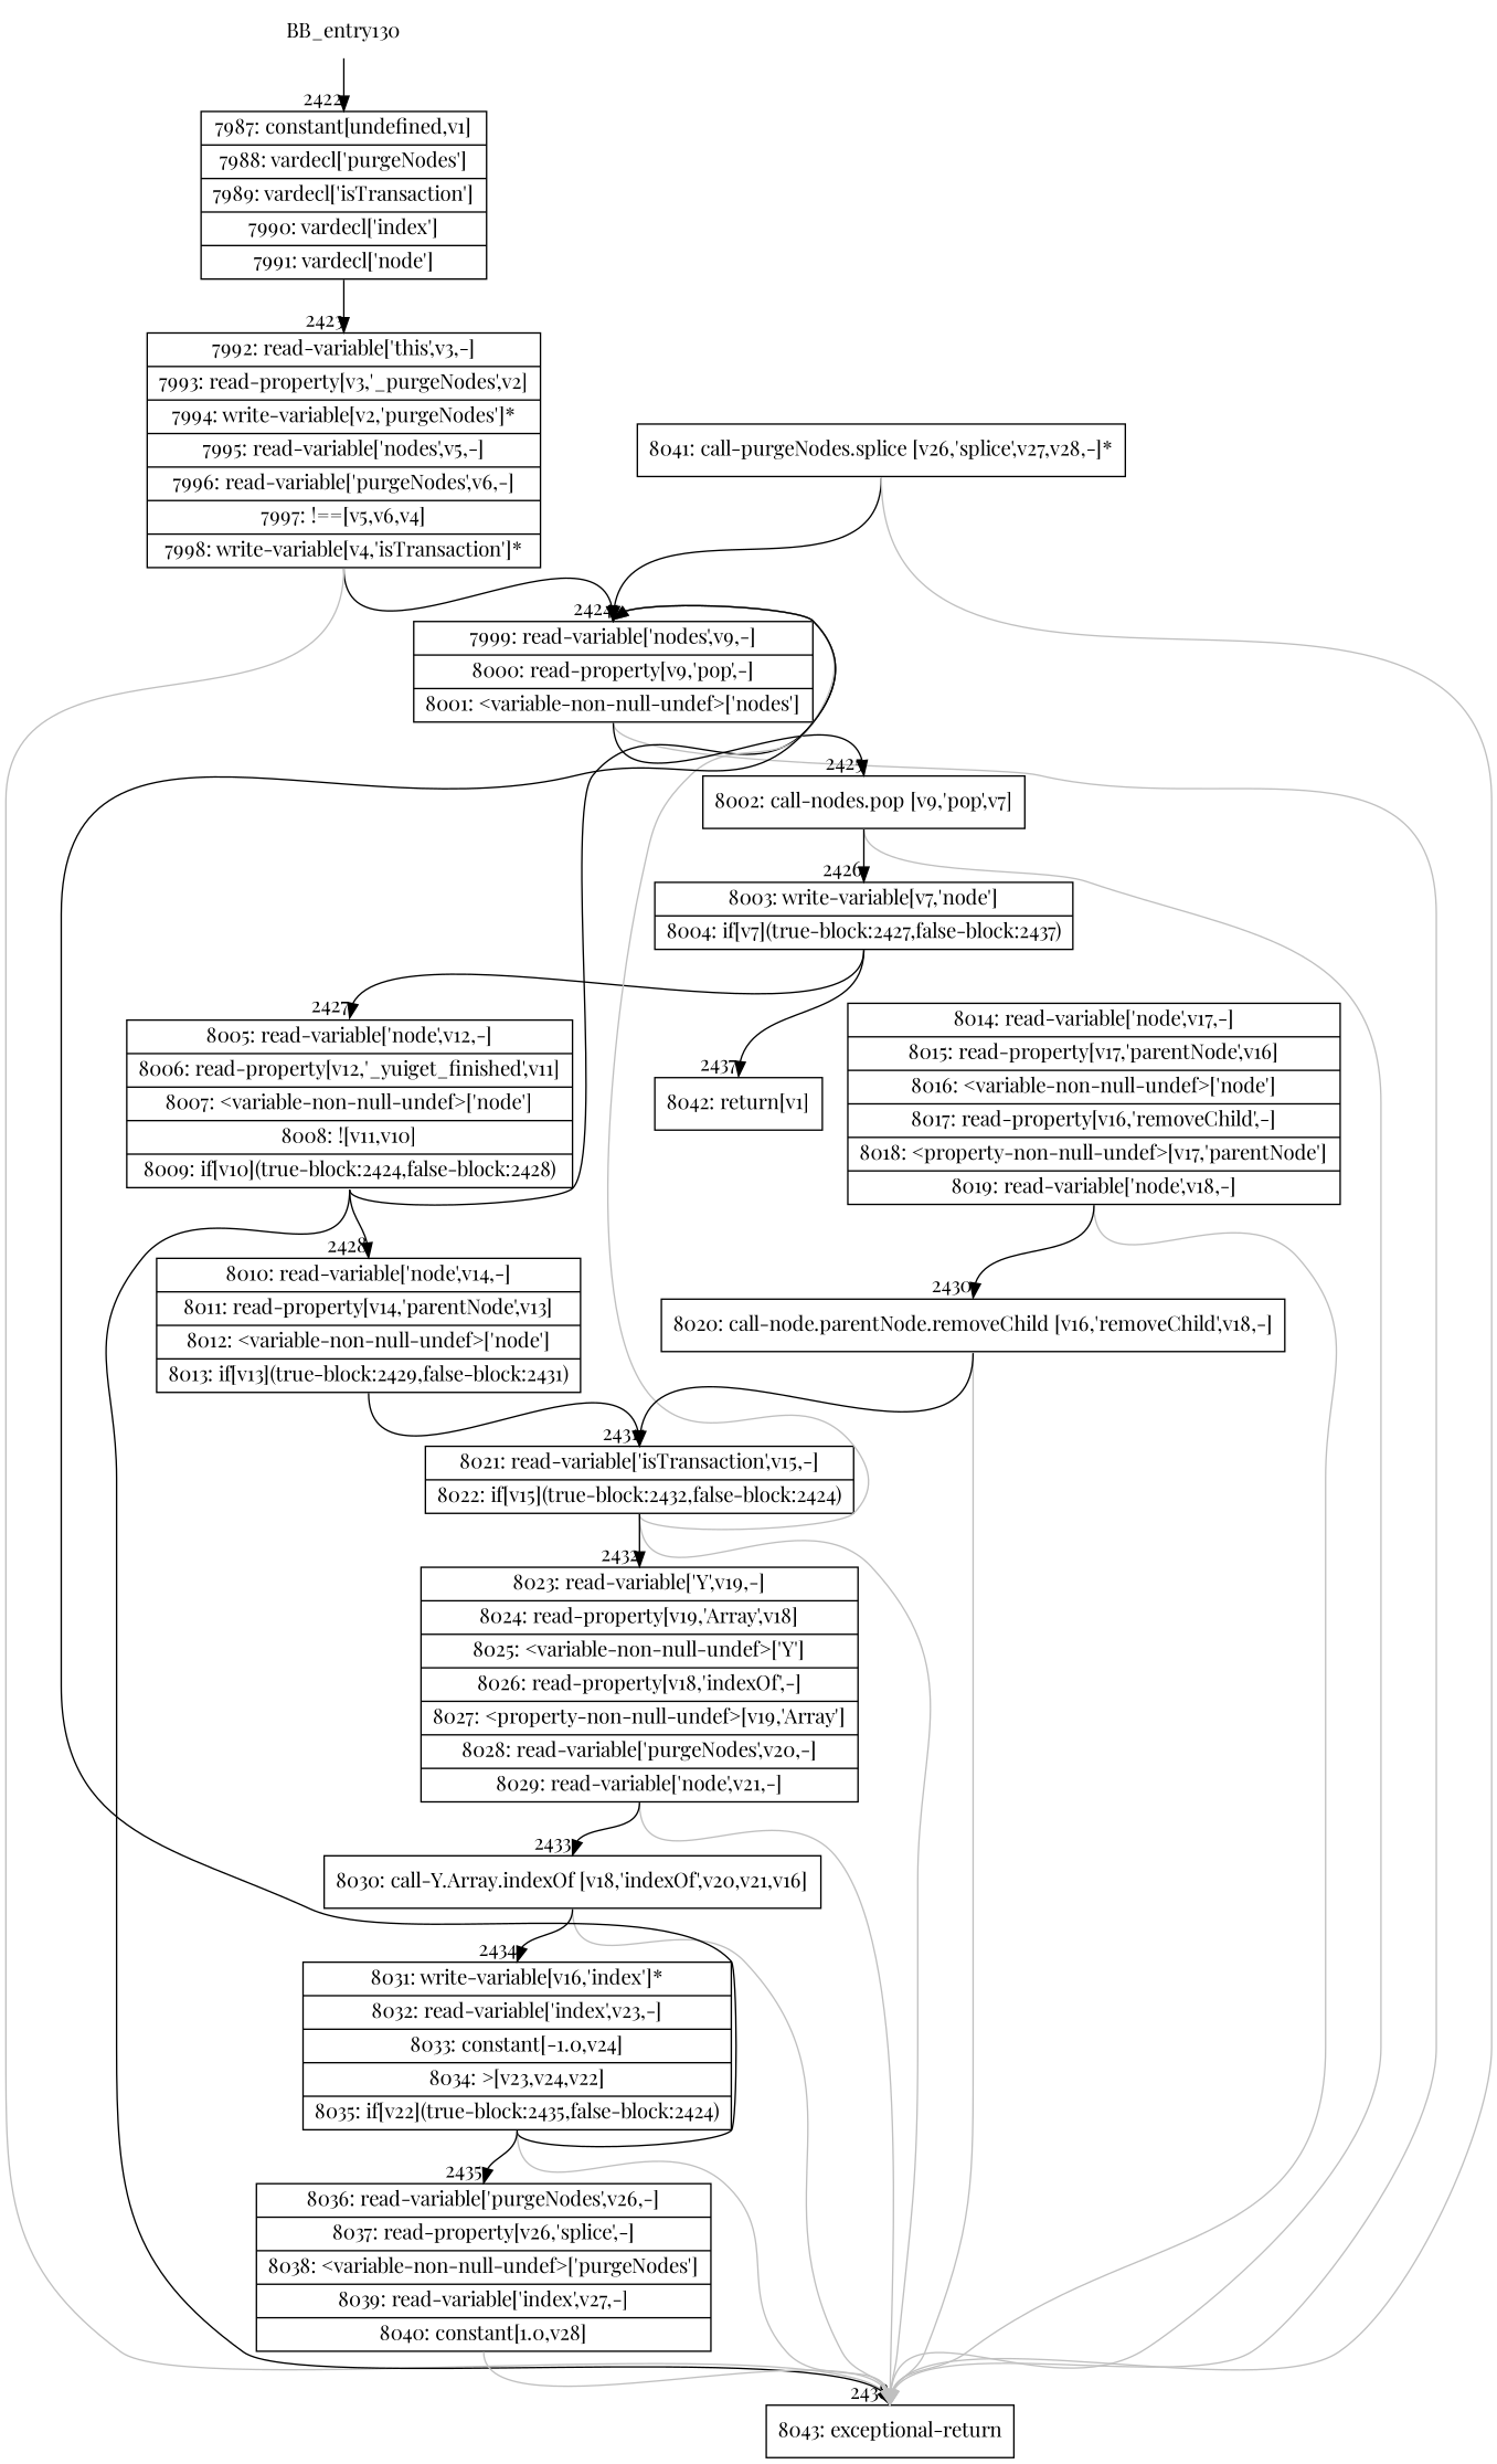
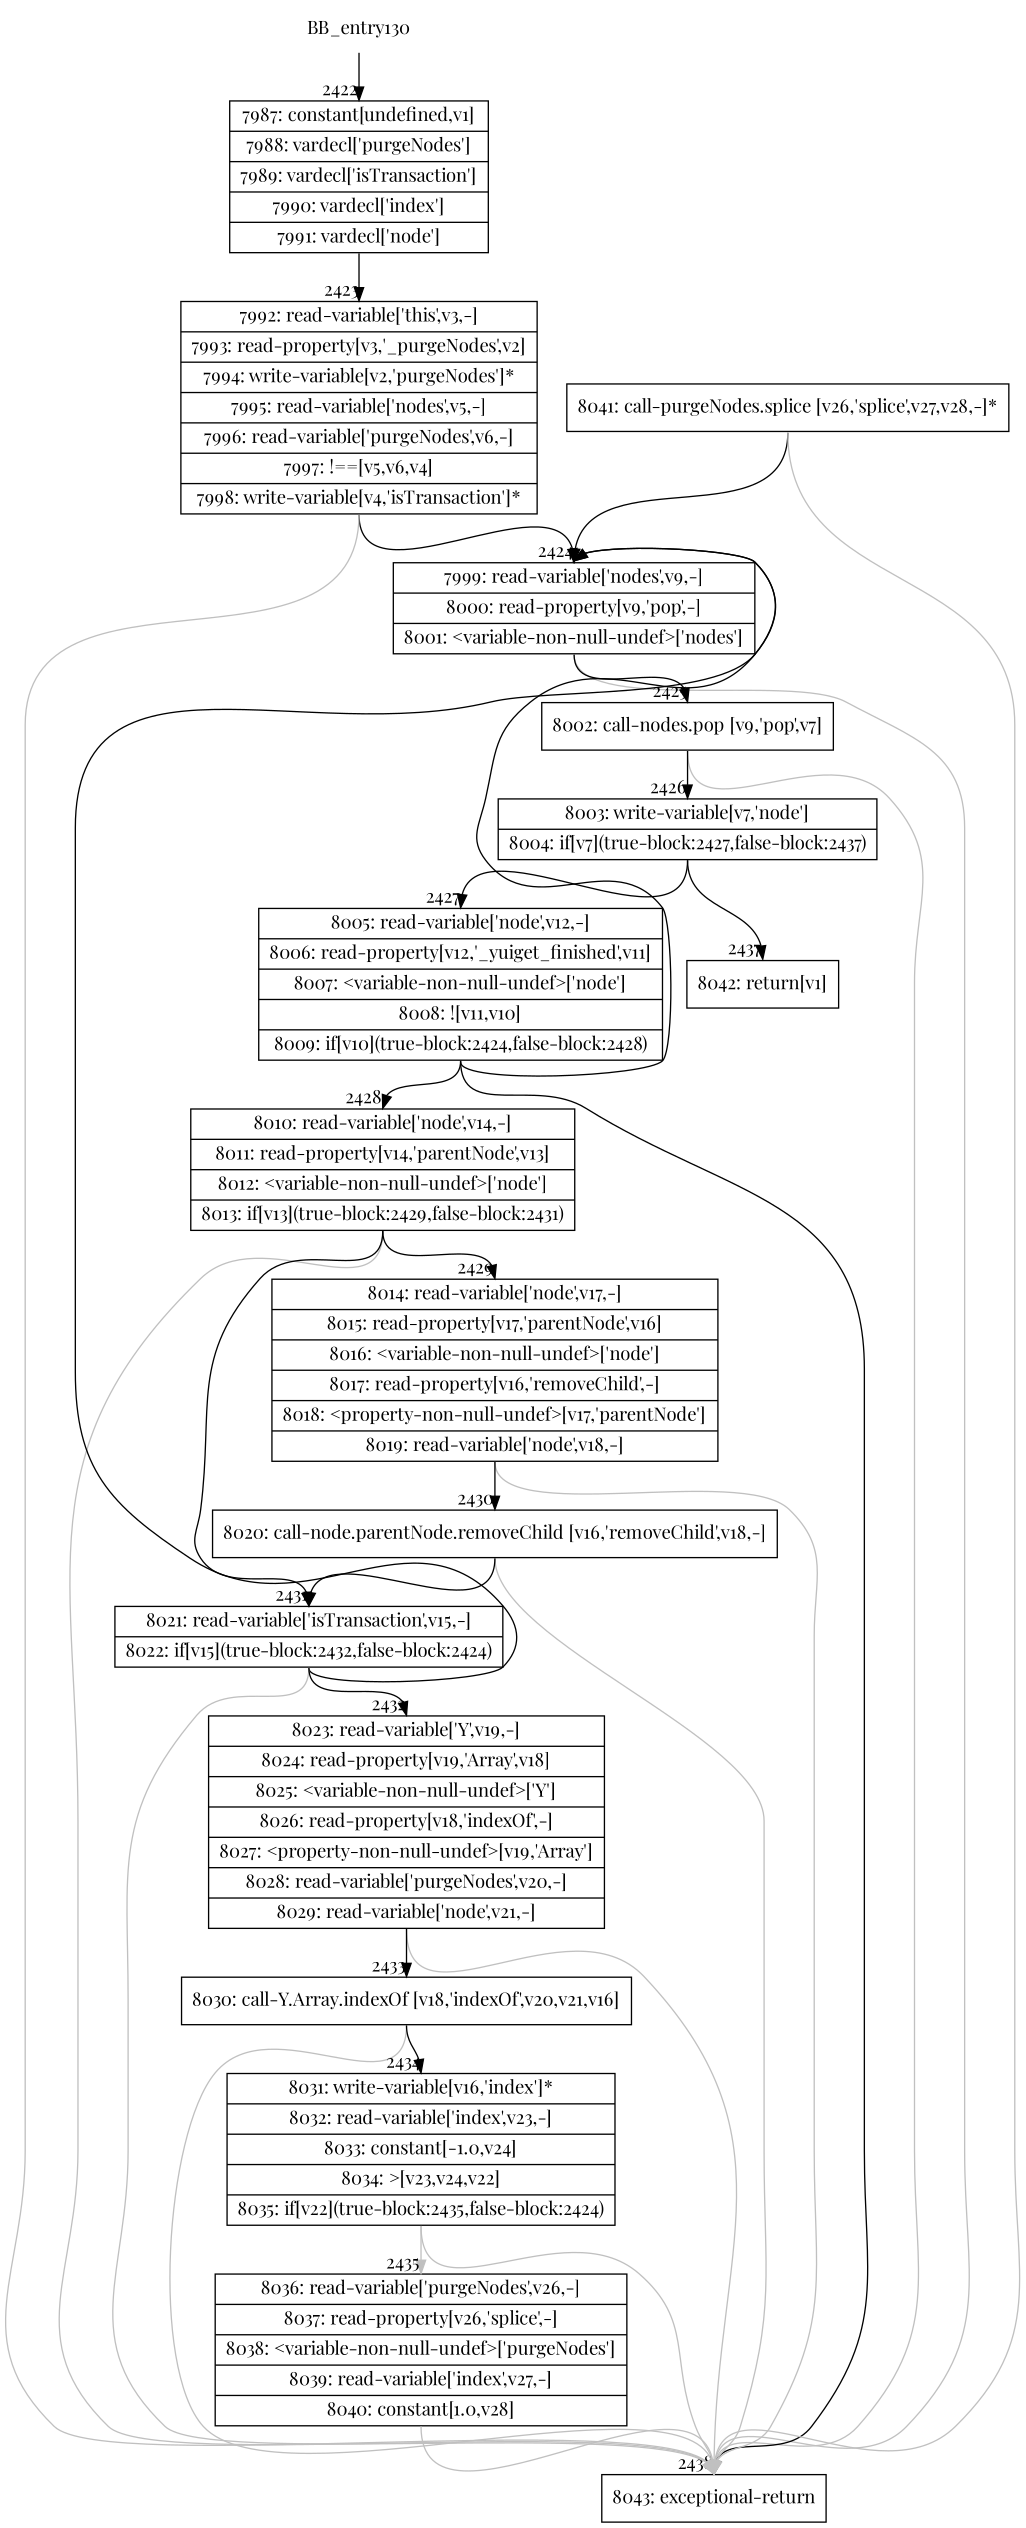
  digraph {
    fontname="Playfair Display"
    rankdir=TD
    node [fontname="Playfair Display" shape=record]
    edge [fontname="Playfair Display" headport=n tailport=s]
    n1 [label=BB_entry130 shape=none]
    n2 [label="{7987: constant[undefined,v1]|7988: vardecl['purgeNodes']|7989: vardecl['isTransaction']|7990: vardecl['index']|7991: vardecl['node']}"]
    n3 [label="{7992: read-variable['this',v3,-]|7993: read-property[v3,'_purgeNodes',v2]|7994: write-variable[v2,'purgeNodes']*|7995: read-variable['nodes',v5,-]|7996: read-variable['purgeNodes',v6,-]|7997: !==[v5,v6,v4]|7998: write-variable[v4,'isTransaction']*}"]
    n4 [label="{7999: read-variable['nodes',v9,-]|8000: read-property[v9,'pop',-]|8001: \<variable-non-null-undef\>['nodes']}"]
    n5 [label="{8043: exceptional-return}"]
    n6 [label="{8002: call-nodes.pop [v9,'pop',v7]}"]
    n7 [label="{8003: write-variable[v7,'node']|8004: if[v7](true-block:2427,false-block:2437)}"]
    n8 [label="{8005: read-variable['node',v12,-]|8006: read-property[v12,'_yuiget_finished',v11]|8007: \<variable-non-null-undef\>['node']|8008: ![v11,v10]|8009: if[v10](true-block:2424,false-block:2428)}"]
    n9 [label="{8042: return[v1]}"]
    n10 [label="{8010: read-variable['node',v14,-]|8011: read-property[v14,'parentNode',v13]|8012: \<variable-non-null-undef\>['node']|8013: if[v13](true-block:2429,false-block:2431)}"]
    n11 [label="{8021: read-variable['isTransaction',v15,-]|8022: if[v15](true-block:2432,false-block:2424)}"]
    n12 [label="{8014: read-variable['node',v17,-]|8015: read-property[v17,'parentNode',v16]|8016: \<variable-non-null-undef\>['node']|8017: read-property[v16,'removeChild',-]|8018: \<property-non-null-undef\>[v17,'parentNode']|8019: read-variable['node',v18,-]}"]
    n13 [label="{8023: read-variable['Y',v19,-]|8024: read-property[v19,'Array',v18]|8025: \<variable-non-null-undef\>['Y']|8026: read-property[v18,'indexOf',-]|8027: \<property-non-null-undef\>[v19,'Array']|8028: read-variable['purgeNodes',v20,-]|8029: read-variable['node',v21,-]}"]
    n14 [label="{8020: call-node.parentNode.removeChild [v16,'removeChild',v18,-]}"]
    n15 [label="{8030: call-Y.Array.indexOf [v18,'indexOf',v20,v21,v16]}"]
    n16 [label="{8031: write-variable[v16,'index']*|8032: read-variable['index',v23,-]|8033: constant[-1.0,v24]|8034: \>[v23,v24,v22]|8035: if[v22](true-block:2435,false-block:2424)}"]
    n17 [label="{8036: read-variable['purgeNodes',v26,-]|8037: read-property[v26,'splice',-]|8038: \<variable-non-null-undef\>['purgeNodes']|8039: read-variable['index',v27,-]|8040: constant[1.0,v28]}"]
    n18 [label="{8041: call-purgeNodes.splice [v26,'splice',v27,v28,-]*}"]
    n1 -> n2 [headlabel="    2422"]
    n2 -> n3 [headlabel="      2423"]
    n3 -> n4 [headlabel="      2424"]
    n3 -> n5 [color=gray headlabel="      2438"]
    n4 -> n5 [color=gray]
    n4 -> n6 [headlabel="      2425"]
    n6 -> n5 [color=gray]
    n6 -> n7 [headlabel="      2426"]
    n7 -> n8 [headlabel="      2427"]
    n7 -> n9 [headlabel="      2437"]
    n8 -> n4
    n8 -> n5 [color=black]
    n8 -> n10 [headlabel="      2428"]
+   n10 -> n5 [color=gray]
    n10 -> n11 [headlabel="      2431"]
-   n11 -> n4 [color=gray]
+   n10 -> n12 [headlabel="      2429"]
+   n11 -> n4
    n11 -> n5 [color=gray]
    n11 -> n13 [headlabel="      2432"]
    n12 -> n5 [color=gray]
    n12 -> n14 [headlabel="      2430"]
    n13 -> n5 [color=gray]
    n13 -> n15 [headlabel="      2433"]
    n14 -> n5 [color=gray]
    n14 -> n11
    n15 -> n5 [color=gray]
    n15 -> n16 [headlabel="      2434"]
-   n16 -> n4
    n16 -> n5 [color=gray]
-   n16 -> n17 [headlabel="      2435"]
+   n16 -> n17 [headlabel="      2435" color=gray]
    n17 -> n5 [color=gray]
    n18 -> n4
    n18 -> n5 [color=gray]
  }
